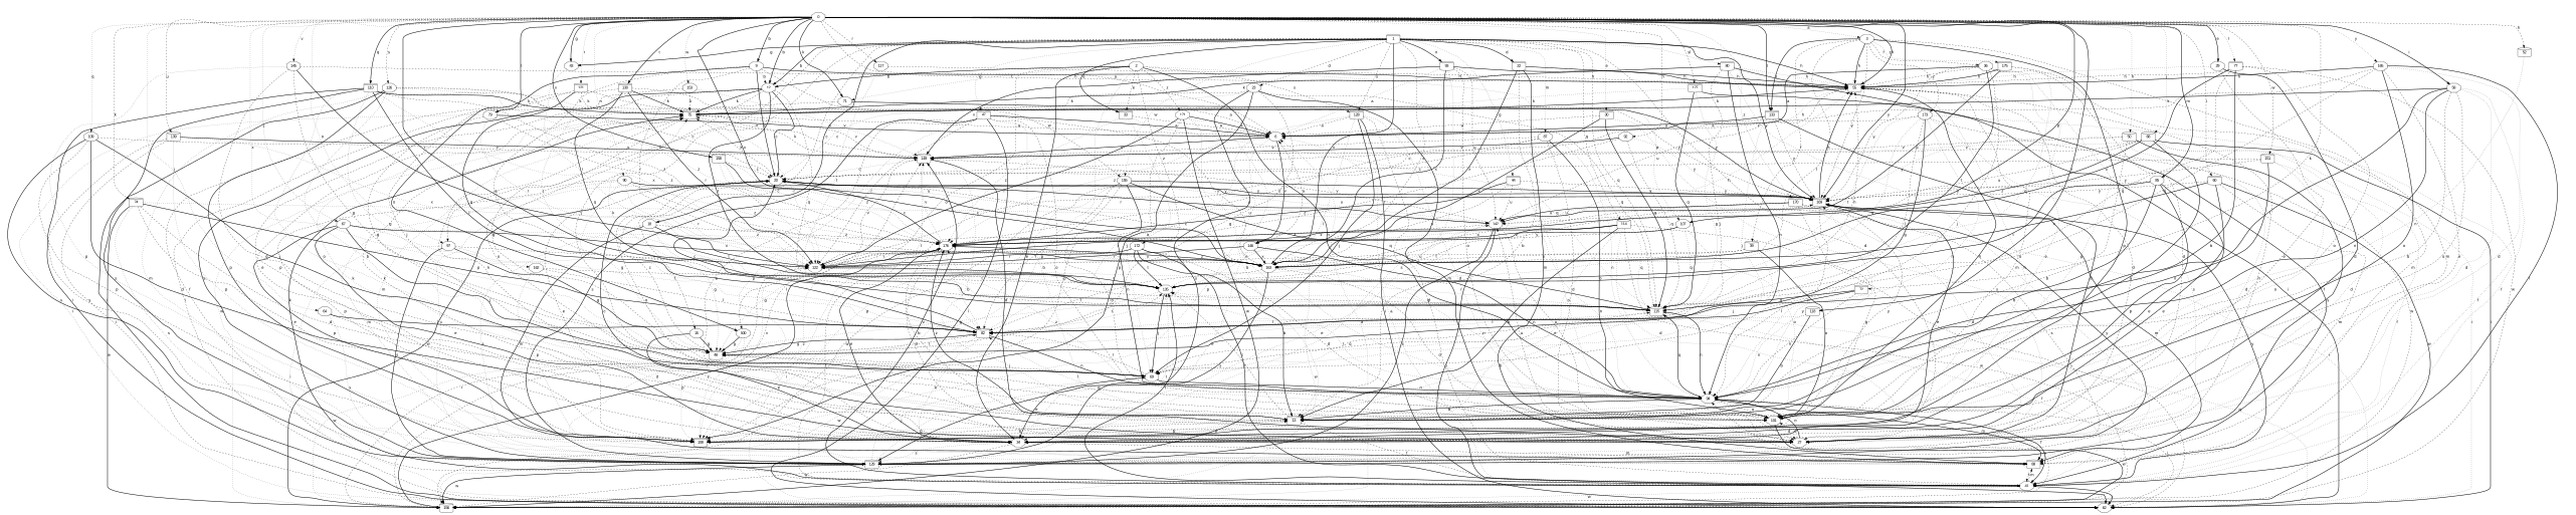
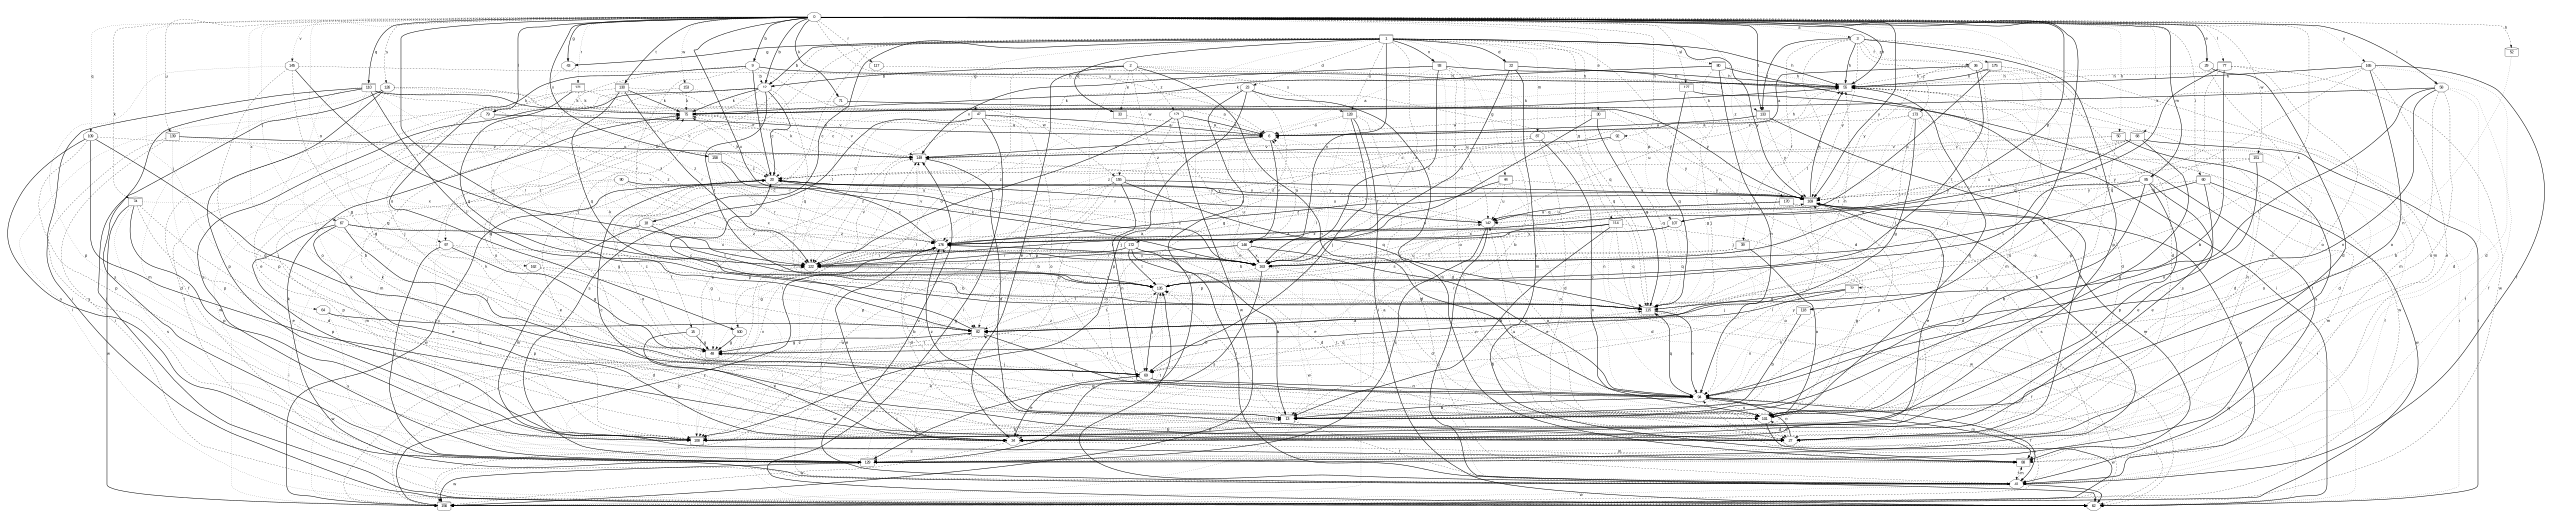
  strict digraph {
    fontname="Liberation Sans"
    node [fontname="Liberation Sans" shape=octagon]
    edge [fontname="Liberation Sans" style=bold]
    0
    3
    6
    9
    12
    29
    30 [shape=cylinder]
    43
    50 [shape=cylinder]
    52 [shape=cylinder]
    55 [shape=cylinder]
    58
    60 [shape=cylinder]
    64
    67
    68 [shape=cylinder]
    71
    72 [shape=cylinder]
    74 [shape=cylinder]
    77 [shape=cylinder]
    79
    85
    90
    92
    97
    107
    109
    110 [shape=cylinder]
    117
    118 [shape=cylinder]
    121 [shape=cylinder]
    122
    126
    127 [shape=cylinder]
    130 [shape=cylinder]
    133 [shape=cylinder]
    139 [shape=cylinder]
    145
    151 [shape=cylinder]
    153
    158 [shape=cylinder]
    162
    163
    165
    169 [shape=cylinder]
    170 [shape=cylinder]
    108 [shape=cylinder]
    36
    39 [shape=cylinder]
    88 [shape=cylinder]
    135
    173
    175 [shape=cylinder]
    146
    149 [shape=cylinder]
    115 [shape=cylinder]
    155
    n58 [label=500]
    20
    34
    75 [shape=cylinder]
    101
    129 [shape=cylinder]
    27
    13 [shape=cylinder]
    62
    94
    142
    41
    82 [shape=cylinder]
    156 [shape=cylinder]
    69
    176
    48 [shape=cylinder]
    1 [shape=cylinder]
    15
    18
    22 [shape=cylinder]
    23
    33 [shape=cylinder]
    44 [shape=cylinder]
    47 [shape=cylinder]
    80 [shape=cylinder]
    87
    93 [shape=cylinder]
    114 [shape=cylinder]
    128 [shape=cylinder]
    2
    171
    172
    0 -> 3 [label=a style=dotted]
    0 -> 6 [label=a style=dashed]
    0 -> 9 [label=b]
    0 -> 12 [label=b]
    0 -> 29 [label=e]
    0 -> 30 [label=e style=dotted]
    0 -> 43 [label=g]
    0 -> 50 [label=h style=dotted]
    0 -> 52 [label=h style=dashed]
    0 -> 55 [label=h]
    0 -> 58 [label=i]
    0 -> 60 [label=i style=dashed]
    0 -> 64 [label=j style=dotted]
    0 -> 67 [label=j style=dotted]
    0 -> 68 [label=j style=dotted]
    0 -> 71 [label=k]
    0 -> 72 [label=k style=dashed]
    0 -> 74 [label=k style=dashed]
    0 -> 77 [label=l style=dotted]
    0 -> 79 [label=l]
    0 -> 85 [label=m]
-   0 -> 90 [label=n style=dotted]
+   0 -> 142 [label=n style=dotted]
    0 -> 92 [label=n style=dashed]
    0 -> 97 [label=o style=dotted]
    0 -> 107 [label=p]
    0 -> 109 [label=q style=dotted]
    0 -> 110 [label=q]
    0 -> 117 [label=r style=dashed]
    0 -> 118 [label=r]
    0 -> 121 [label=r style=dotted]
    0 -> 122 [label=r]
    0 -> 126 [label=s style=dashed]
    0 -> 127 [label=s style=dashed]
    0 -> 130 [label=t]
    0 -> 133 [label=t]
    0 -> 139 [label=u style=dashed]
    0 -> 145 [label=v style=dotted]
    0 -> 151 [label=w style=dashed]
    0 -> 153 [label=w style=dotted]
    0 -> 158 [label=x]
    0 -> 162 [label=x style=dotted]
    0 -> 163 [label=x]
    0 -> 165 [label=y style=dotted]
    0 -> 169 [label=y]
    0 -> 170 [label=z style=dotted]
    3 -> 55 [label=h]
    3 -> 133 [label=t]
    3 -> 169 [label=y style=dashed]
    3 -> 108 [label=p]
    3 -> 36 [label=f style=dashed]
    3 -> 39 [label=f style=dashed]
    3 -> 88 [label=m style=dashed]
    3 -> 135 [label=t style=dashed]
    3 -> 173 [label=z style=dashed]
    3 -> 175 [label=z style=dotted]
    6 -> 55 [label=h style=dotted]
    6 -> 108 [label=p style=dotted]
    6 -> 146 [label=v]
    6 -> 149 [label=v]
    9 -> 12 [label=b style=dotted]
    9 -> 55 [label=h]
    9 -> 122 [label=r style=dashed]
    9 -> 115 [label=q style=dashed]
    9 -> 155 [label=w style=dashed]
    9 -> n58 [label=o]
    9 -> 20 [label=c]
    12 -> 135 [label=t]
    12 -> 115 [label=q style=dashed]
    12 -> 20 [label=c]
    12 -> 34 [label=e style=dashed]
    12 -> 75 [label=k]
    12 -> 101 [label=o style=dashed]
    12 -> 129 [label=s]
    29 -> 55 [label=h style=dotted]
    29 -> 34 [label=e style=dashed]
    29 -> 27 [label=d]
    30 -> 6 [label=a style=dashed]
    30 -> 163 [label=x]
    30 -> 115 [label=q]
    30 -> 129 [label=s style=dotted]
    43 -> 122 [label=r style=dotted]
    50 -> 169 [label=y style=dotted]
    50 -> 149 [label=v style=dashed]
    50 -> 129 [label=s]
    50 -> 27 [label=d style=dotted]
    50 -> 13 [label=b style=dashed]
    50 -> 62 [label=i style=dotted]
    52 -> 94 [label=n style=dotted]
    55 -> 75 [label=k]
    55 -> 101 [label=o style=dashed]
    55 -> 27 [label=d style=dashed]
    55 -> 142 [label=u style=dashed]
    58 -> 75 [label=k]
    58 -> 101 [label=o style=dashed]
    58 -> 27 [label=d style=dotted]
    58 -> 13 [label=b style=dashed]
    58 -> 94 [label=n]
    58 -> 41 [label=f style=dotted]
    58 -> 82 [label=l]
    60 -> 163 [label=x]
    60 -> 169 [label=y style=dashed]
    60 -> 88 [label=m style=dashed]
    60 -> 34 [label=e]
    60 -> 156 [label=w]
    64 -> 129 [label=s style=dotted]
    64 -> 27 [label=d style=dashed]
    64 -> 82 [label=l]
    67 -> 163 [label=x]
    67 -> 108 [label=p]
    67 -> 34 [label=e]
    67 -> 82 [label=l style=dotted]
    67 -> 69 [label=j]
    67 -> 176 [label=z style=dotted]
    68 -> 149 [label=v style=dotted]
    68 -> 20 [label=c style=dashed]
    68 -> 101 [label=o]
    68 -> 27 [label=d style=dotted]
    68 -> 62 [label=i]
    68 -> 142 [label=u style=dashed]
    68 -> 176 [label=z]
    71 -> 169 [label=y]
    71 -> 108 [label=p style=dashed]
    72 -> 115 [label=q]
    72 -> 94 [label=n style=dashed]
    72 -> 82 [label=l]
-   74 -> 82 [label=p]
+   74 -> 108 [label=p]
    74 -> 34 [label=e style=dashed]
    74 -> 129 [label=s style=dotted]
    74 -> 27 [label=d style=dashed]
    74 -> 142 [label=u style=dotted]
    74 -> 156 [label=w]
    77 -> 55 [label=h style=dashed]
    77 -> 163 [label=x]
    77 -> 115 [label=q style=dashed]
    77 -> 101 [label=o style=dashed]
    77 -> 13 [label=b]
    77 -> 156 [label=w style=dashed]
    79 -> 6 [label=a]
    79 -> 122 [label=r style=dotted]
    79 -> 62 [label=i style=dotted]
    79 -> 176 [label=z style=dashed]
    79 -> 48 [label=g style=dashed]
    85 -> 169 [label=y style=dashed]
    85 -> 108 [label=p]
    85 -> 135 [label=t]
    85 -> 34 [label=e]
    85 -> 13 [label=b]
    90 -> 122 [label=r style=dotted]
    90 -> 163 [label=x style=dashed]
    90 -> 169 [label=y]
    90 -> 108 [label=p style=dashed]
    90 -> 88 [label=m style=dotted]
    90 -> 176 [label=z style=dotted]
    90 -> 48 [label=g style=dotted]
    92 -> 122 [label=r style=dashed]
    92 -> 169 [label=y style=dotted]
    92 -> 149 [label=v]
    92 -> 115 [label=q style=dashed]
    97 -> 122 [label=r style=dashed]
    97 -> 129 [label=s]
    97 -> 62 [label=i style=dotted]
    97 -> 82 [label=l style=dotted]
    97 -> 48 [label=g]
    107 -> 135 [label=t style=dashed]
    107 -> 115 [label=q style=dotted]
    107 -> 101 [label=o style=dotted]
    107 -> 176 [label=z]
    109 -> 108 [label=p style=dashed]
    109 -> 149 [label=v style=dashed]
    109 -> 129 [label=s]
    109 -> 27 [label=d]
    109 -> 69 [label=j]
    110 -> 6 [label=a style=dashed]
    110 -> 163 [label=x style=dotted]
    110 -> 75 [label=k]
    110 -> 101 [label=o style=dotted]
    110 -> 129 [label=s]
    110 -> 62 [label=i]
    110 -> 82 [label=l]
    110 -> 176 [label=z style=dashed]
    110 -> 48 [label=g style=dotted]
    117 -> 55 [label=h style=dashed]
    117 -> 135 [label=t style=dotted]
    118 -> 13 [label=b]
    118 -> 94 [label=n style=dotted]
    118 -> 82 [label=l style=dotted]
    121 -> 149 [label=v style=dashed]
    121 -> 115 [label=q]
    121 -> 75 [label=k style=dashed]
    121 -> 69 [label=j style=dashed]
    122 -> 55 [label=h style=dotted]
    122 -> 135 [label=t]
    122 -> 149 [label=v style=dashed]
    126 -> 108 [label=p]
    126 -> 88 [label=m style=dotted]
    126 -> 20 [label=c style=dashed]
    126 -> 75 [label=k style=dotted]
    126 -> 13 [label=b style=dotted]
    126 -> 62 [label=i]
    126 -> 176 [label=z style=dotted]
    127 -> 115 [label=q]
    127 -> 75 [label=k style=dotted]
    127 -> 41 [label=f]
    127 -> 48 [label=g style=dotted]
    130 -> 122 [label=r]
    130 -> 169 [label=y style=dashed]
    130 -> 135 [label=t style=dotted]
    130 -> 115 [label=q]
    130 -> 75 [label=k]
    130 -> 41 [label=f style=dashed]
    133 -> 6 [label=a]
    133 -> 169 [label=y style=dashed]
    133 -> 27 [label=d]
    133 -> 69 [label=j style=dotted]
    139 -> 163 [label=x style=dotted]
    139 -> 108 [label=p style=dotted]
    139 -> 149 [label=v]
    139 -> 129 [label=s style=dashed]
    139 -> 62 [label=i style=dashed]
    145 -> 55 [label=h style=dashed]
    145 -> 122 [label=r]
    145 -> 108 [label=p style=dotted]
    145 -> 27 [label=d style=dashed]
    145 -> 48 [label=g style=dashed]
    151 -> 169 [label=y style=dashed]
    151 -> 20 [label=c style=dashed]
    151 -> 101 [label=o style=dotted]
    151 -> 94 [label=n]
    151 -> 41 [label=f style=dotted]
    153 -> 149 [label=v style=dotted]
    153 -> 75 [label=k style=dashed]
    153 -> 62 [label=i style=dashed]
    158 -> 122 [label=r style=dotted]
    158 -> 163 [label=x]
    158 -> 20 [label=c style=dashed]
    158 -> 142 [label=u style=dotted]
    158 -> 176 [label=z style=dotted]
    162 -> 108 [label=p style=dotted]
    162 -> 135 [label=t style=dashed]
    162 -> 82 [label=l style=dashed]
    163 -> 169 [label=y style=dashed]
    163 -> 20 [label=c style=dashed]
    163 -> 129 [label=s]
    163 -> 27 [label=d style=dashed]
    163 -> 94 [label=n style=dotted]
    163 -> 82 [label=l style=dashed]
    163 -> 176 [label=z]
    165 -> 55 [label=h]
    165 -> 115 [label=q style=dashed]
    165 -> 20 [label=c style=dashed]
    165 -> 34 [label=e style=dashed]
    165 -> 101 [label=o]
    165 -> 27 [label=d style=dotted]
    165 -> 41 [label=f]
    169 -> 55 [label=h]
    169 -> 88 [label=m]
    169 -> 34 [label=e]
    169 -> 94 [label=n style=dashed]
    169 -> 142 [label=u style=dotted]
    170 -> 163 [label=x style=dashed]
    170 -> 108 [label=p style=dashed]
    170 -> 129 [label=s style=dashed]
    170 -> 27 [label=d style=dotted]
    170 -> 62 [label=i style=dotted]
    170 -> 142 [label=u]
    108 -> 55 [label=h style=dotted]
    108 -> 75 [label=k style=dashed]
    108 -> 13 [label=b style=dashed]
    108 -> 176 [label=z style=dotted]
    36 -> 6 [label=a]
    36 -> 55 [label=h style=dashed]
    36 -> 169 [label=y style=dashed]
    36 -> 108 [label=p style=dotted]
    36 -> 135 [label=t]
    36 -> 34 [label=e style=dotted]
    36 -> 27 [label=d style=dashed]
    36 -> 69 [label=j style=dashed]
    39 -> 122 [label=r style=dashed]
    39 -> 163 [label=x style=dashed]
    39 -> 101 [label=o]
    39 -> 69 [label=j style=dotted]
    88 -> 41 [label=f style=dotted]
    135 -> 115 [label=q style=dotted]
    135 -> 142 [label=u style=dotted]
    135 -> 69 [label=j]
    135 -> 48 [label=g style=dotted]
    173 -> 6 [label=a style=dashed]
    173 -> 135 [label=t style=dotted]
    173 -> 115 [label=q style=dotted]
    173 -> 129 [label=s style=dotted]
    173 -> 94 [label=n style=dotted]
    173 -> 41 [label=f style=dotted]
    173 -> 82 [label=l style=dashed]
    173 -> 156 [label=w style=dashed]
    173 -> 48 [label=g]
    175 -> 55 [label=h]
    175 -> 88 [label=m style=dashed]
    175 -> 115 [label=q style=dotted]
    175 -> 142 [label=u]
    146 -> 6 [label=a style=dashed]
    146 -> 122 [label=r]
    146 -> 163 [label=x]
    146 -> 34 [label=e style=dotted]
    146 -> 94 [label=n]
    146 -> 156 [label=w style=dotted]
    149 -> 20 [label=c style=dotted]
    149 -> 75 [label=k style=dashed]
    149 -> 27 [label=d]
    149 -> 13 [label=b style=dotted]
    149 -> 82 [label=l style=dotted]
    115 -> 55 [label=h style=dashed]
    115 -> 122 [label=r style=dotted]
    115 -> 75 [label=k style=dotted]
    115 -> 13 [label=b style=dotted]
    115 -> 94 [label=n]
    115 -> 41 [label=f style=dotted]
    115 -> 82 [label=l style=dotted]
    155 -> 169 [label=y]
    155 -> 108 [label=p style=dotted]
    155 -> 115 [label=q]
    155 -> 101 [label=o style=dashed]
    155 -> 94 [label=n]
    155 -> 142 [label=u style=dotted]
    155 -> 82 [label=l style=dashed]
    155 -> 156 [label=w style=dashed]
    n58 -> 108 [label=p style=dotted]
    n58 -> 156 [label=w style=dotted]
    n58 -> 48 [label=g]
    20 -> 169 [label=y]
    20 -> 34 [label=e style=dashed]
    20 -> 75 [label=k style=dashed]
    20 -> 101 [label=o style=dashed]
    20 -> 142 [label=u]
    20 -> 156 [label=w]
    34 -> 88 [label=m style=dashed]
    34 -> 75 [label=k style=dotted]
    34 -> 129 [label=s style=dotted]
    34 -> 13 [label=b style=dotted]
    34 -> 156 [label=w style=dashed]
    75 -> 6 [label=a style=dashed]
    75 -> 122 [label=r style=dotted]
    75 -> 88 [label=m style=dotted]
    75 -> 149 [label=v style=dashed]
    75 -> 156 [label=w style=dotted]
    75 -> 48 [label=g style=dashed]
    101 -> 55 [label=h]
    101 -> 169 [label=y style=dashed]
    101 -> 27 [label=d style=dotted]
    101 -> 82 [label=l style=dotted]
    101 -> 156 [label=w]
    101 -> 48 [label=g style=dashed]
    129 -> 55 [label=h style=dashed]
    129 -> 122 [label=r style=dotted]
    129 -> 169 [label=y]
    129 -> 135 [label=t style=dotted]
    129 -> 20 [label=c style=dotted]
    129 -> 156 [label=w]
    129 -> 69 [label=j style=dotted]
    27 -> 20 [label=c]
    27 -> 101 [label=o style=dotted]
    27 -> 94 [label=n]
    27 -> 142 [label=u style=dashed]
    13 -> 169 [label=y style=dotted]
    13 -> 108 [label=p style=dotted]
    13 -> 135 [label=t style=dashed]
    13 -> 34 [label=e style=dotted]
    13 -> 75 [label=k style=dashed]
    13 -> 41 [label=f style=dashed]
    13 -> 176 [label=z]
    62 -> 115 [label=q style=dotted]
    94 -> 88 [label=m]
    94 -> 135 [label=t style=dotted]
    94 -> 115 [label=q]
    94 -> 101 [label=o style=dashed]
    94 -> 13 [label=b]
    94 -> 62 [label=i style=dashed]
    94 -> 41 [label=f]
    94 -> 176 [label=z style=dotted]
    142 -> 149 [label=v style=dashed]
    142 -> 34 [label=e style=dotted]
    142 -> 101 [label=o style=dashed]
    142 -> 129 [label=s]
    142 -> 62 [label=i]
    142 -> 94 [label=n style=dotted]
    142 -> 176 [label=z style=dashed]
    41 -> 6 [label=a style=dotted]
    41 -> 169 [label=y]
    41 -> 88 [label=m style=dashed]
    41 -> 135 [label=t]
    41 -> 149 [label=v]
    41 -> 75 [label=k]
    41 -> 62 [label=i]
    41 -> 156 [label=w style=dotted]
    82 -> 6 [label=a style=dotted]
    82 -> 135 [label=t style=dashed]
    82 -> 20 [label=c]
    82 -> 34 [label=e style=dotted]
    82 -> 94 [label=n]
    82 -> 156 [label=w style=dotted]
    82 -> 48 [label=g]
    156 -> 6 [label=a style=dotted]
    156 -> 122 [label=r style=dashed]
    156 -> 149 [label=v style=dashed]
    156 -> 94 [label=n style=dashed]
    156 -> 176 [label=z]
    69 -> 115 [label=q style=dashed]
    69 -> 34 [label=e]
    69 -> 94 [label=n]
    69 -> 82 [label=l style=dashed]
    176 -> 122 [label=r style=dashed]
    176 -> 163 [label=x style=dotted]
    176 -> 149 [label=v style=dotted]
    176 -> 20 [label=c]
    176 -> 34 [label=e]
    176 -> 27 [label=d style=dashed]
    176 -> 13 [label=b style=dashed]
    176 -> 62 [label=i style=dotted]
    176 -> 41 [label=f style=dashed]
    176 -> 82 [label=l style=dotted]
    176 -> 48 [label=g style=dotted]
    48 -> 20 [label=c style=dashed]
    48 -> 82 [label=l style=dashed]
    48 -> 69 [label=j style=dashed]
    1 -> 12 [label=b]
    1 -> 43 [label=g]
    1 -> 55 [label=h]
    1 -> 97 [label=o style=dashed]
    1 -> 163 [label=x style=dashed]
    1 -> 169 [label=y]
    1 -> 146 [label=v]
    1 -> 115 [label=q style=dashed]
    1 -> 155 [label=w style=dotted]
    1 -> 27 [label=d style=dashed]
    1 -> 69 [label=j style=dashed]
    1 -> 15 [label=c style=dashed]
    1 -> 18 [label=c]
    1 -> 22 [label=d]
    1 -> 23 [label=d style=dashed]
    1 -> 33 [label=e]
    1 -> 44 [label=g style=dotted]
    1 -> 47 [label=g style=dotted]
    1 -> 80 [label=l style=dotted]
    1 -> 87 [label=m style=dotted]
    1 -> 93 [label=n]
    1 -> 114 [label=q style=dashed]
    1 -> 128 [label=s style=dashed]
    15 -> 34 [label=e]
    15 -> 48 [label=g]
    18 -> 88 [label=m]
    18 -> 135 [label=t]
    18 -> 129 [label=s style=dotted]
    18 -> 176 [label=z style=dashed]
    18 -> 48 [label=g style=dotted]
    22 -> 55 [label=h]
    22 -> 163 [label=x]
    22 -> 88 [label=m]
    22 -> 13 [label=b style=dashed]
    23 -> 108 [label=p]
    23 -> 88 [label=m]
    23 -> 115 [label=q style=dashed]
    23 -> 20 [label=c style=dotted]
    23 -> 75 [label=k style=dashed]
    23 -> 129 [label=s]
    23 -> 48 [label=g style=dashed]
    33 -> 6 [label=a style=dashed]
    33 -> 115 [label=q style=dotted]
    33 -> 69 [label=j style=dotted]
    33 -> 176 [label=z style=dotted]
    44 -> 163 [label=x style=dashed]
    44 -> 169 [label=y style=dashed]
    44 -> 101 [label=o style=dotted]
    44 -> 142 [label=u style=dashed]
    44 -> 176 [label=z]
    47 -> 6 [label=a]
    47 -> 122 [label=r style=dashed]
    47 -> 163 [label=x style=dashed]
    47 -> 108 [label=p style=dotted]
    47 -> 34 [label=e style=dashed]
    47 -> 101 [label=o style=dashed]
    47 -> 129 [label=s]
    47 -> 13 [label=b style=dotted]
    47 -> 62 [label=i]
    80 -> 55 [label=h style=dotted]
    80 -> 88 [label=m style=dotted]
    80 -> 75 [label=k]
    80 -> 62 [label=i]
    80 -> 94 [label=n]
    80 -> 69 [label=j style=dashed]
    87 -> 122 [label=r style=dashed]
    87 -> 149 [label=v style=dashed]
    87 -> 101 [label=o]
    87 -> 27 [label=d style=dashed]
    87 -> 94 [label=n style=dotted]
    87 -> 176 [label=z style=dashed]
    93 -> 6 [label=a style=dotted]
    93 -> 55 [label=h]
    93 -> 163 [label=x]
    93 -> 149 [label=v]
    93 -> 101 [label=o style=dashed]
    93 -> 129 [label=s style=dotted]
    93 -> 142 [label=u style=dashed]
    114 -> 122 [label=r]
    114 -> 115 [label=q style=dotted]
    114 -> 34 [label=e style=dotted]
    114 -> 27 [label=d style=dotted]
    114 -> 13 [label=b]
    114 -> 62 [label=i style=dashed]
    114 -> 156 [label=w style=dashed]
    114 -> 176 [label=z]
    128 -> 6 [label=a style=dashed]
    128 -> 27 [label=d style=dotted]
    128 -> 62 [label=i]
    128 -> 41 [label=f style=dashed]
    128 -> 82 [label=l style=dotted]
    128 -> 69 [label=j]
    128 -> 176 [label=z style=dotted]
    2 -> 12 [label=b]
    2 -> 107 [label=p style=dotted]
-   2 -> 71 [label=t style=dotted]
+   2 -> 133 [label=t style=dotted]
    2 -> 108 [label=p style=dotted]
    2 -> n58 [label=o style=dashed]
    2 -> 34 [label=e]
    2 -> 94 [label=n]
    2 -> 33 [label=e style=dashed]
    2 -> 128 [label=s style=dashed]
    2 -> 171 [label=z style=dashed]
    2 -> 172 [label=z style=dashed]
    171 -> 6 [label=a]
    171 -> 122 [label=r]
    171 -> 108 [label=p style=dashed]
    171 -> 13 [label=b style=dotted]
    171 -> 94 [label=n style=dotted]
    171 -> 156 [label=w]
    172 -> 122 [label=r]
    172 -> 135 [label=t]
    172 -> 27 [label=d style=dashed]
    172 -> 13 [label=b]
    172 -> 41 [label=f]
  }
